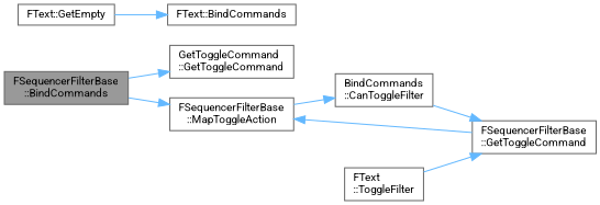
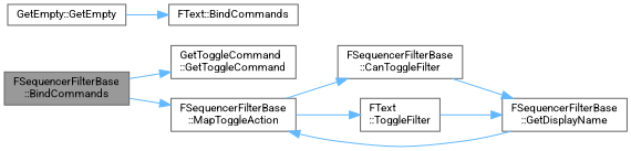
  digraph {
    fontname=Roboto
    rankdir=LR
    node [color=grey40 fillcolor=white fontname=Roboto fontsize=10 shape=box style=filled]
    edge [color=steelblue1 fontname=Roboto fontsize=10 labelfontname=Helvetica labelfontsize=10 style=solid]
    n1 [color=gray40 fillcolor=grey60 fontcolor=black height=0.2 label="FSequencerFilterBase\l::BindCommands" width=0.4]
    n2 [height=0.2 label="GetToggleCommand\l::GetToggleCommand" width=0.4]
    n3 [height=0.2 label="FSequencerFilterBase\l::MapToggleAction" width=0.4]
-   n4 [height=0.2 label="BindCommands\l::CanToggleFilter" width=0.4]
+   n4 [height=0.2 label="FSequencerFilterBase\l::CanToggleFilter" width=0.4]
    n5 [height=0.2 label="FText\l::ToggleFilter" width=0.4]
-   n6 [height=0.2 label="FSequencerFilterBase\l::GetToggleCommand" width=0.4]
-   n7 [height=0.2 label="FText::GetEmpty" width=0.4]
+   n6 [height=0.2 label="FSequencerFilterBase\l::GetDisplayName" width=0.4]
+   n7 [height=0.2 label="GetEmpty::GetEmpty" width=0.4]
    n8 [height=0.2 label="FText::BindCommands" width=0.4]
    n1 -> n2
    n1 -> n3
    n3 -> n4
+   n3 -> n5
    n4 -> n6
    n5 -> n6
    n6 -> n3
    n7 -> n8
  }
